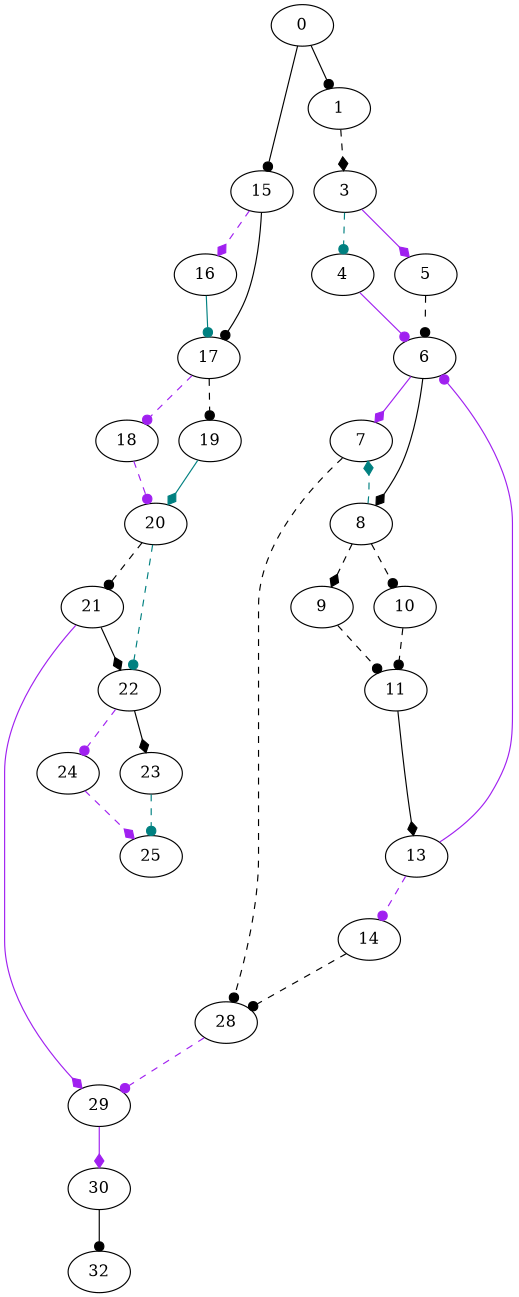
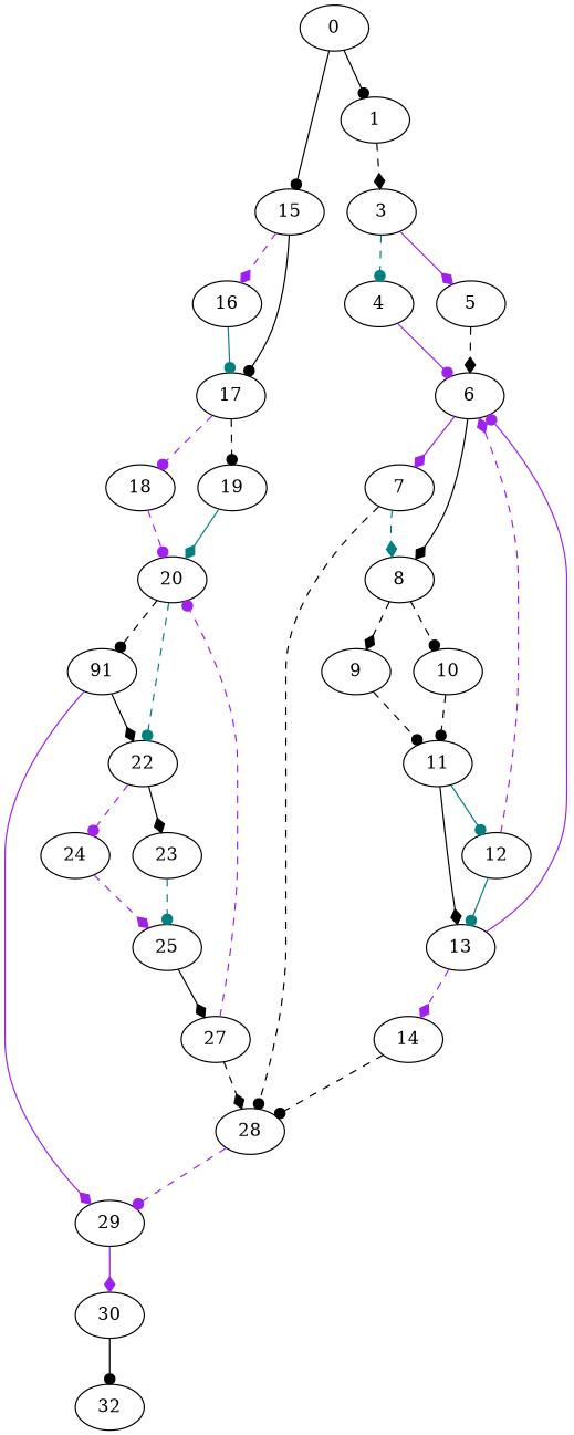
  digraph {
    edge [arrowhead=dot color=black style=dashed]
    0
    1
    15
    3
    16
    17
    4
    5
    6
    7
    8
    28
    9
    10
    29
    11
+   12
    13
    14
    18
    19
    20
-   21
+   21 [label=91]
    22
    23
    24
    30
    25
+   27
    32
    0 -> 1 [style=solid]
    0 -> 15 [style=solid]
    1 -> 3 [arrowhead=diamond]
    15 -> 16 [arrowhead=diamond color=purple]
    15 -> 17 [style=solid]
    3 -> 4 [color=teal]
    3 -> 5 [arrowhead=diamond color=purple style=solid]
    16 -> 17 [color=teal style=solid]
    17 -> 18 [color=purple]
    17 -> 19
    4 -> 6 [color=purple style=solid]
-   5 -> 6
+   5 -> 6 [arrowhead=diamond]
    6 -> 7 [arrowhead=diamond color=purple style=solid]
    6 -> 8 [arrowhead=diamond style=solid]
-   8 -> 7 [arrowhead=diamond color=teal]
+   7 -> 8 [arrowhead=diamond color=teal]
    7 -> 28
    8 -> 9 [arrowhead=diamond]
    8 -> 10
    28 -> 29 [color=purple]
    9 -> 11
    10 -> 11
    29 -> 30 [arrowhead=diamond color=purple style=solid]
+   11 -> 12 [color=teal style=solid]
    11 -> 13 [arrowhead=diamond style=solid]
+   12 -> 6 [arrowhead=diamond color=purple]
+   12 -> 13 [color=teal style=solid]
    13 -> 6 [color=purple style=solid]
-   13 -> 14 [color=purple]
+   13 -> 14 [arrowhead=diamond color=purple]
    14 -> 28
    18 -> 20 [color=purple]
    19 -> 20 [arrowhead=diamond color=teal style=solid]
    20 -> 21
    20 -> 22 [color=teal]
    21 -> 29 [arrowhead=diamond color=purple style=solid]
    21 -> 22 [arrowhead=diamond style=solid]
    22 -> 23 [arrowhead=diamond style=solid]
    22 -> 24 [color=purple]
    23 -> 25 [color=teal]
    24 -> 25 [arrowhead=diamond color=purple]
    30 -> 32 [style=solid]
+   25 -> 27 [arrowhead=diamond style=solid]
+   27 -> 28 [arrowhead=diamond]
+   27 -> 20 [color=purple]
  }
